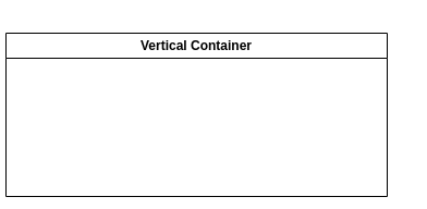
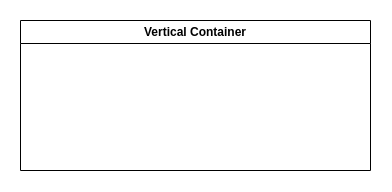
  <mxCell id="0" />
  <mxCell id="1" parent="0" />
- <mxCell id="2" value="Vertical Container" style="swimlane;whiteSpace=wrap;html=1;" vertex="1" parent="1"><mxGeometry x="5" y="30" width="350" height="150" as="geometry" /></mxCell>
+ <mxCell id="2" value="Vertical Container" style="swimlane;whiteSpace=wrap;html=1;" vertex="1" parent="1"><mxGeometry x="20" y="20" width="350" height="150" as="geometry" /></mxCell>
  <mxCell id="3" value="cloudflare" parent="0" />
